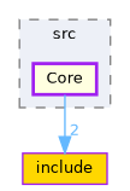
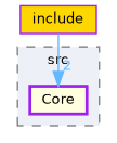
  digraph {
    compound=true
    node [color=purple fontname=Helvetica fontsize=10 shape=box]
    n1 [fillcolor=lightyellow height=0.2 label=Core style="filled,bold" width=0.4]
    n2 [fillcolor=gold height=0.2 label=include style=filled width=0.4]
    subgraph cluster_1 {
      bgcolor="#edf0f7"
      fontname=Helvetica
      fontsize=10
      label=src
      pencolor=grey50
      style="filled,dashed"
      n1
    }
-   n1 -> n2 [color=steelblue1 fontcolor=steelblue1 fontname=Helvetica fontsize=10 headlabel=2 labeldistance=1.5 labelfontname=Helvetica labelfontsize=10]
+   n2 -> n1 [color=steelblue1 fontcolor=steelblue1 fontname=Helvetica fontsize=10 headlabel=2 labeldistance=1.5 labelfontname=Helvetica labelfontsize=10]
  }
